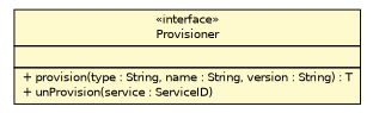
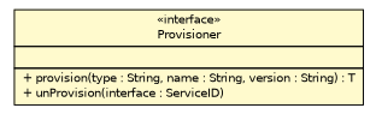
  digraph {
    nodesep=0.25
    ranksep=0.5
-   n1 [fontcolor=black fontname=Helvetica fontsize=10.0 label=<<table title="sorcer.ext.Provisioner" border="0" cellborder="1" cellspacing="0" cellpadding="2" port="p" bgcolor="lemonChiffon" href="./Provisioner.html"> 		<tr><td><table border="0" cellspacing="0" cellpadding="1"> <tr><td align="center" balign="center"> &#171;interface&#187; </td></tr> <tr><td align="center" balign="center"> Provisioner </td></tr> 		</table></td></tr> 		<tr><td><table border="0" cellspacing="0" cellpadding="1"> <tr><td align="left" balign="left">  </td></tr> 		</table></td></tr> 		<tr><td><table border="0" cellspacing="0" cellpadding="1"> <tr><td align="left" balign="left"> + provision(type : String, name : String, version : String) : T </td></tr> <tr><td align="left" balign="left"> + unProvision(service : ServiceID) </td></tr> 		</table></td></tr> 		</table>> shape=plaintext]
+   n1 [fontcolor=black fontname=Helvetica fontsize=10.0 label=<<table title="sorcer.ext.Provisioner" border="0" cellborder="1" cellspacing="0" cellpadding="2" port="p" bgcolor="lemonChiffon" href="./Provisioner.html"> 		<tr><td><table border="0" cellspacing="0" cellpadding="1"> <tr><td align="center" balign="center"> &#171;interface&#187; </td></tr> <tr><td align="center" balign="center"> Provisioner </td></tr> 		</table></td></tr> 		<tr><td><table border="0" cellspacing="0" cellpadding="1"> <tr><td align="left" balign="left">  </td></tr> 		</table></td></tr> 		<tr><td><table border="0" cellspacing="0" cellpadding="1"> <tr><td align="left" balign="left"> + provision(type : String, name : String, version : String) : T </td></tr> <tr><td align="left" balign="left"> + unProvision(interface : ServiceID) </td></tr> 		</table></td></tr> 		</table>> shape=plaintext]
  }
